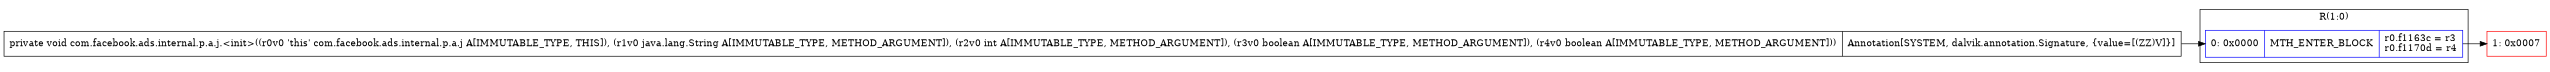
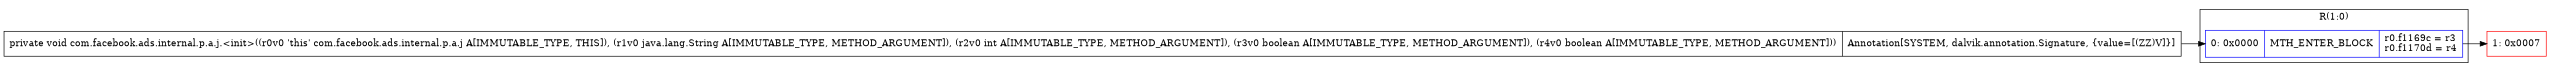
  digraph {
    rankdir=LR
    node [shape=record]
-   n1 [color=blue label="{0\:\ 0x0000|MTH_ENTER_BLOCK\l|r0.f1163c = r3\lr0.f1170d = r4\l}"]
+   n1 [color=blue label="{0\:\ 0x0000|MTH_ENTER_BLOCK\l|r0.f1169c = r3\lr0.f1170d = r4\l}"]
    n2 [color=red label="{1\:\ 0x0007}"]
    n3 [label="{private void com.facebook.ads.internal.p.a.j.\<init\>((r0v0 'this' com.facebook.ads.internal.p.a.j A[IMMUTABLE_TYPE, THIS]), (r1v0 java.lang.String A[IMMUTABLE_TYPE, METHOD_ARGUMENT]), (r2v0 int A[IMMUTABLE_TYPE, METHOD_ARGUMENT]), (r3v0 boolean A[IMMUTABLE_TYPE, METHOD_ARGUMENT]), (r4v0 boolean A[IMMUTABLE_TYPE, METHOD_ARGUMENT]))  | Annotation[SYSTEM, dalvik.annotation.Signature, \{value=[(ZZ)V]\}]\l}"]
    subgraph cluster_1 {
      label="R(1:0)"
      n1
    }
    n1 -> n2
    n3 -> n1
  }
